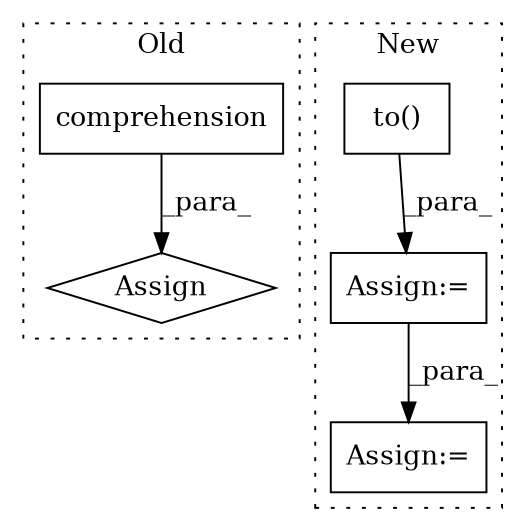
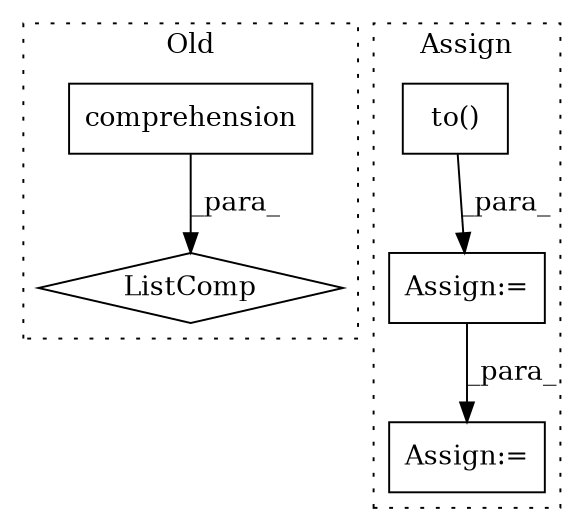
  digraph {
    node [a=68 l=3 shape=box]
-   n1 [a=106 l=33 label=Assign s=2081 shape=diamond]
+   n1 [a=106 l=33 label=ListComp s=2081 shape=diamond]
    n2 [a=45 label=comprehension s=2084]
    n3 [a=75 l="57,1" label="to()" s="2584,2652"]
    n4 [label="Assign:=" s=2701]
    n5 [label="Assign:=" s=2581]
    subgraph cluster_1 {
      label=Old
      style=dotted
      n1
      n2
    }
    subgraph cluster_2 {
-     label=New
+     label=Assign
      style=dotted
      n3
      n4
      n5
    }
    n2 -> n1 [label=_para_]
    n3 -> n5 [label=_para_]
    n5 -> n4 [label=_para_]
  }
